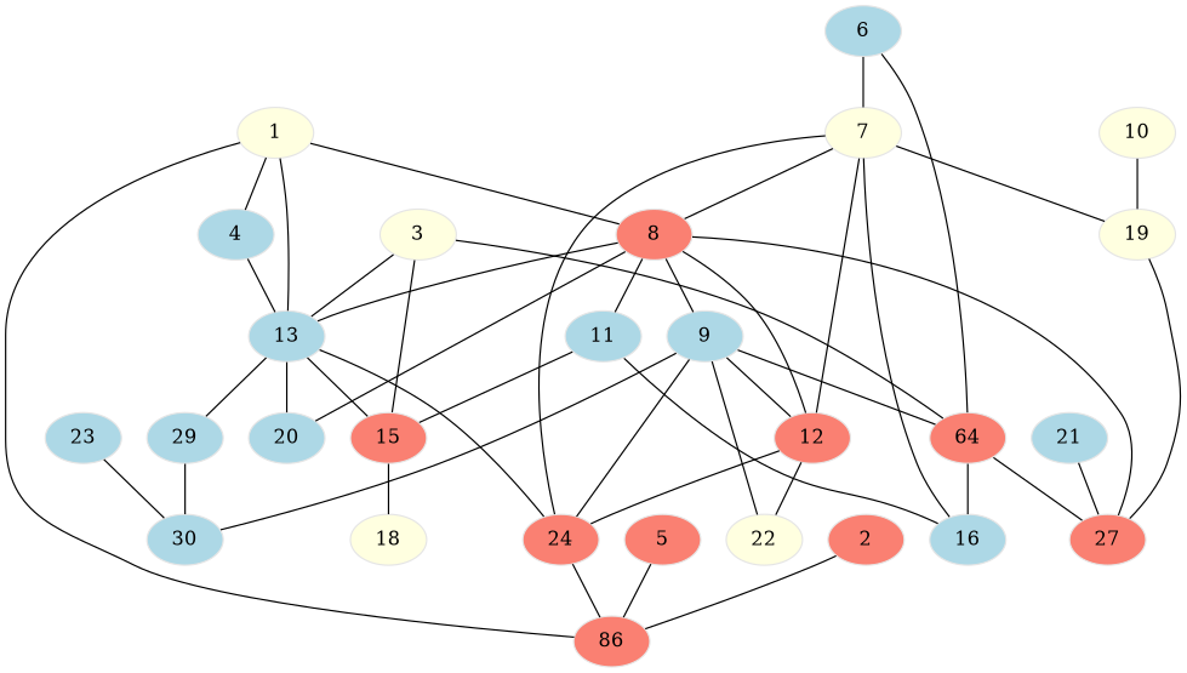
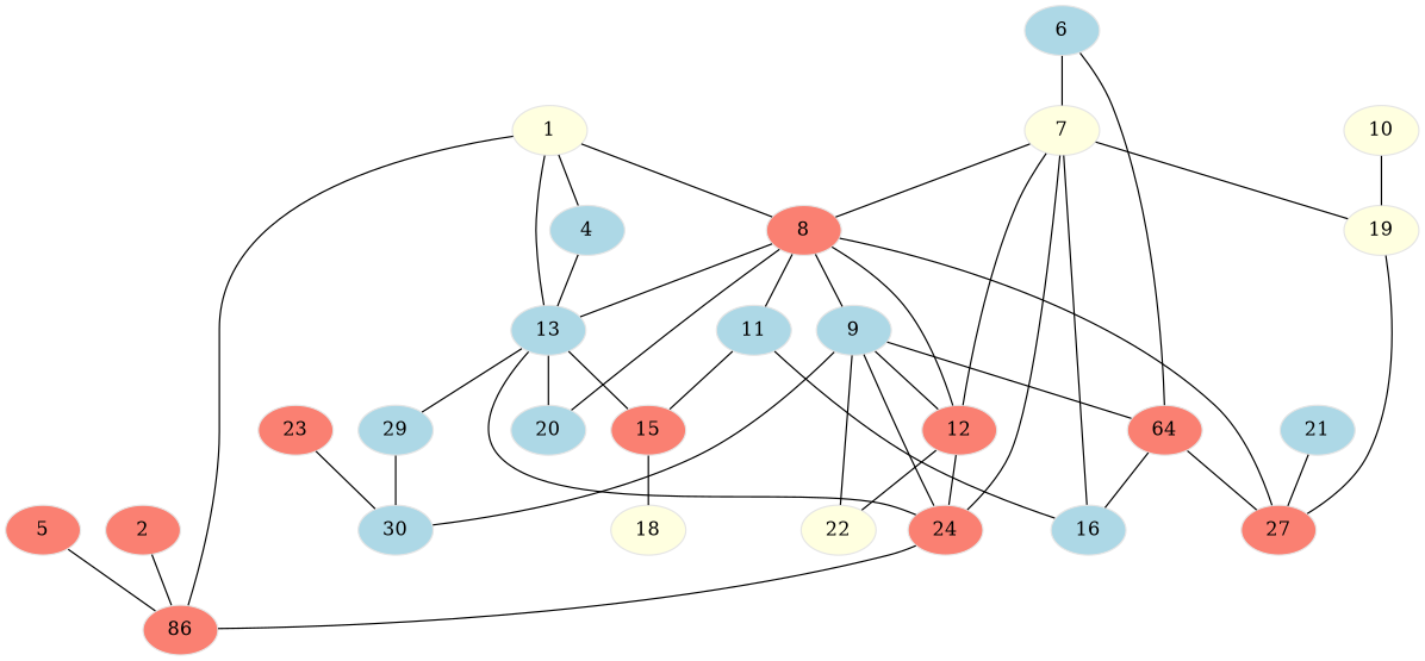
  graph {
    node [color=gray90 fillcolor=lightblue style=filled]
    edge [weight=1.0]
    1 [fillcolor=lightyellow]
    4
    8 [fillcolor=salmon]
    13
    n5 [fillcolor=salmon label=86]
    12 [fillcolor=salmon]
    9
    11
    20
    27 [fillcolor=salmon]
    15 [fillcolor=salmon]
    24 [fillcolor=salmon]
    29
    2 [fillcolor=salmon]
-   3 [fillcolor=lightyellow]
    n16 [fillcolor=salmon label=64]
    22 [fillcolor=lightyellow]
    16
    18 [fillcolor=lightyellow]
    5 [fillcolor=salmon]
    6
    7 [fillcolor=lightyellow]
    19 [fillcolor=lightyellow]
    30
    10 [fillcolor=lightyellow]
    21
-   23
+   23 [fillcolor=salmon]
    1 -- 4
    1 -- 8
    1 -- 13
    1 -- n5
    4 -- 13
    8 -- 13
    8 -- 12
    8 -- 9
    8 -- 11
    8 -- 20
    8 -- 27
    13 -- 20 [weight=2.0]
    13 -- 15
    13 -- 24
    13 -- 29 [weight=2.0]
    12 -- 24 [weight=2.0]
    12 -- 22
    9 -- 12
    9 -- 24
    9 -- n16
    9 -- 22
    9 -- 30
    11 -- 15
    11 -- 16
    15 -- 18
    24 -- n5
    29 -- 30
    2 -- n5
-   3 -- 13
-   3 -- 15
-   3 -- n16
    n16 -- 27
    n16 -- 16
    5 -- n5
    6 -- n16
    6 -- 7 [weight=2.0]
    7 -- 8
    7 -- 12
    7 -- 24
    7 -- 16
    7 -- 19
    19 -- 27
    10 -- 19
    21 -- 27
    23 -- 30
  }
